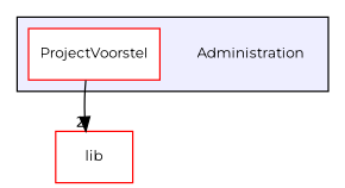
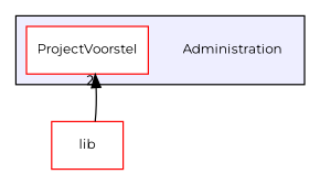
  digraph {
    compound=true
    fontname=Montserrat
    node [fontname=Montserrat fontsize=10 shape=box color=red fillcolor=white style=filled]
    n1 [label=Administration shape=plaintext color="" fillcolor="" style=""]
    n2 [label=ProjectVoorstel]
    n3 [label=lib]
    subgraph cluster_1 {
      bgcolor="#eeeeff"
      pencolor=black
      n1
      n2
    }
-   n2 -> n3 [headlabel=2 labeldistance=1.5 labelfontname=Helvetica labelfontsize=10 fontname=Montserrat]
+   n3 -> n2 [headlabel=2 labeldistance=1.5 labelfontname=Helvetica labelfontsize=10 fontname=Montserrat]
  }
